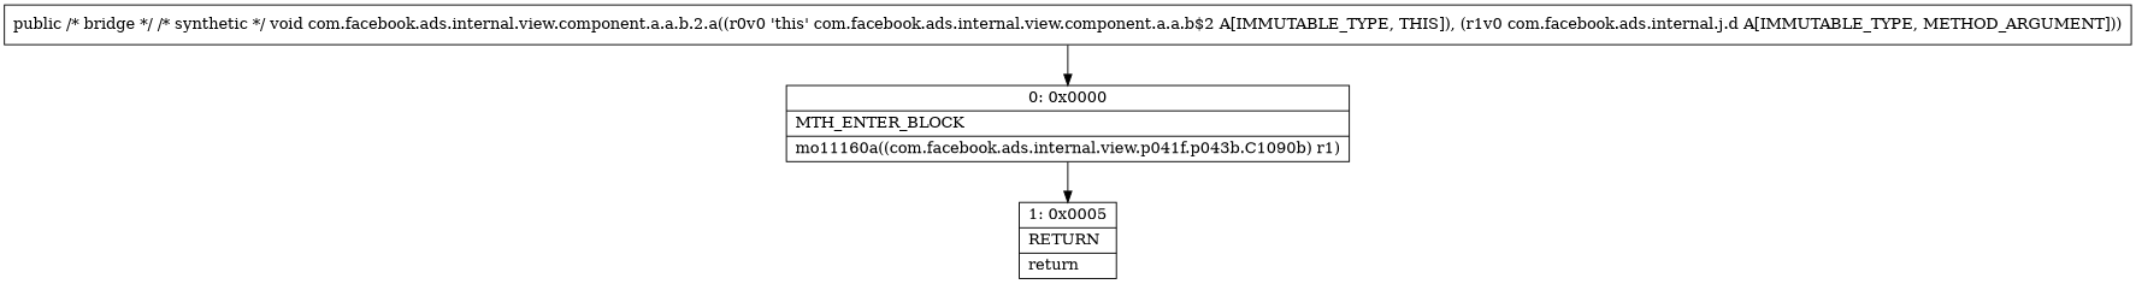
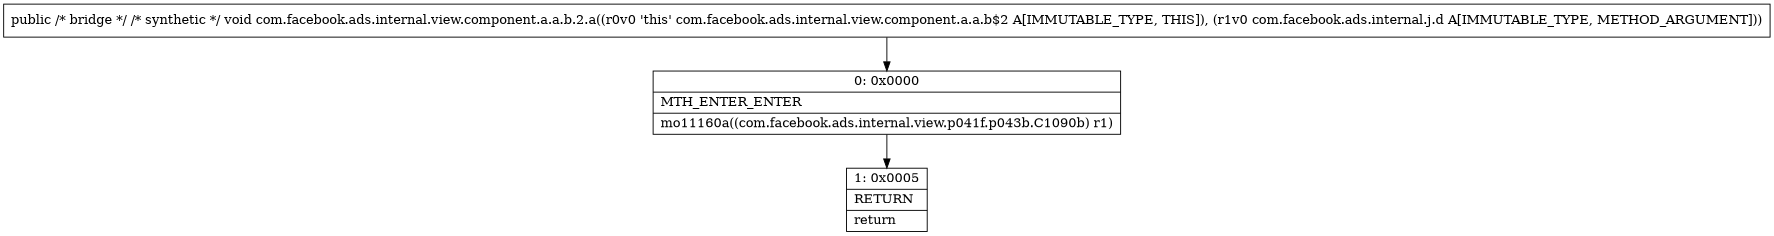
  digraph {
    node [shape=record]
-   n1 [label="{0\:\ 0x0000|MTH_ENTER_BLOCK\l|mo11160a((com.facebook.ads.internal.view.p041f.p043b.C1090b) r1)\l}"]
+   n1 [label="{0\:\ 0x0000|MTH_ENTER_ENTER\l|mo11160a((com.facebook.ads.internal.view.p041f.p043b.C1090b) r1)\l}"]
    n2 [label="{1\:\ 0x0005|RETURN\l|return\l}"]
    n3 [label="{public \/* bridge *\/ \/* synthetic *\/ void com.facebook.ads.internal.view.component.a.a.b.2.a((r0v0 'this' com.facebook.ads.internal.view.component.a.a.b$2 A[IMMUTABLE_TYPE, THIS]), (r1v0 com.facebook.ads.internal.j.d A[IMMUTABLE_TYPE, METHOD_ARGUMENT])) }"]
    n1 -> n2
    n3 -> n1
  }
